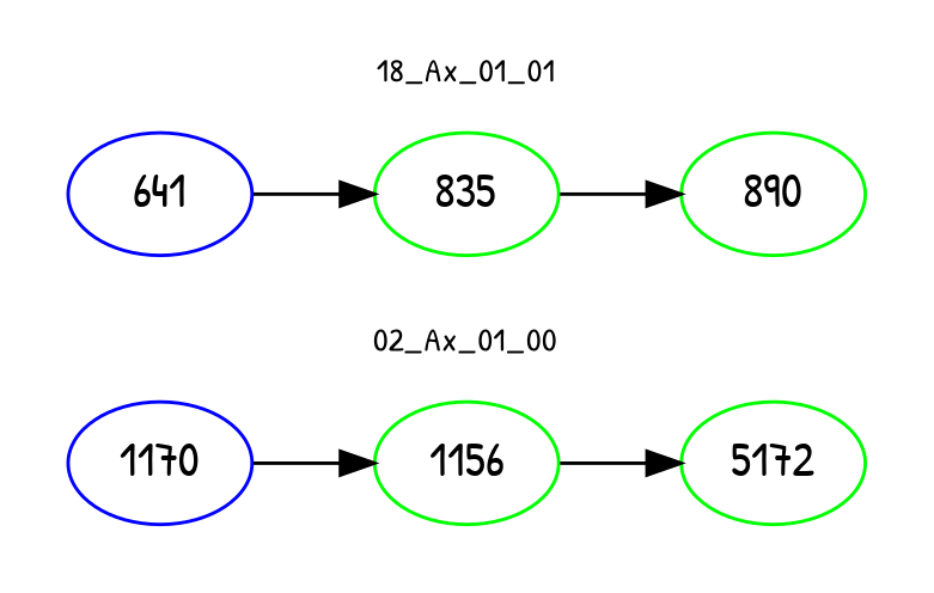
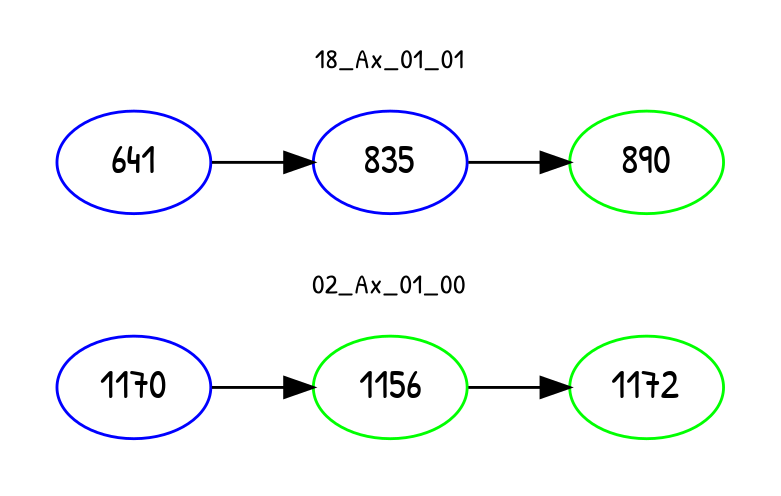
  digraph {
    fontname="Patrick Hand"
    rankdir=LR
    node [color=blue fontname="Patrick Hand"]
    edge [color=black fontname="Patrick Hand"]
    n1 [label=1170]
    n2 [color=green label=1156]
-   n3 [color=green label=5172]
+   n3 [color=green label=1172]
    n4 [label=641]
-   n5 [color=green label=835]
+   n5 [label=835]
    n6 [color=green label=890]
    subgraph cluster_1 {
      color=white
      fontsize=10
      label="02_Ax_01_00"
      n1
      n2
      n3
    }
    subgraph cluster_2 {
      color=white
      fontsize=10
      label="18_Ax_01_01"
      n4
      n5
      n6
    }
    n1 -> n2
    n2 -> n3
    n4 -> n5
    n5 -> n6
  }
